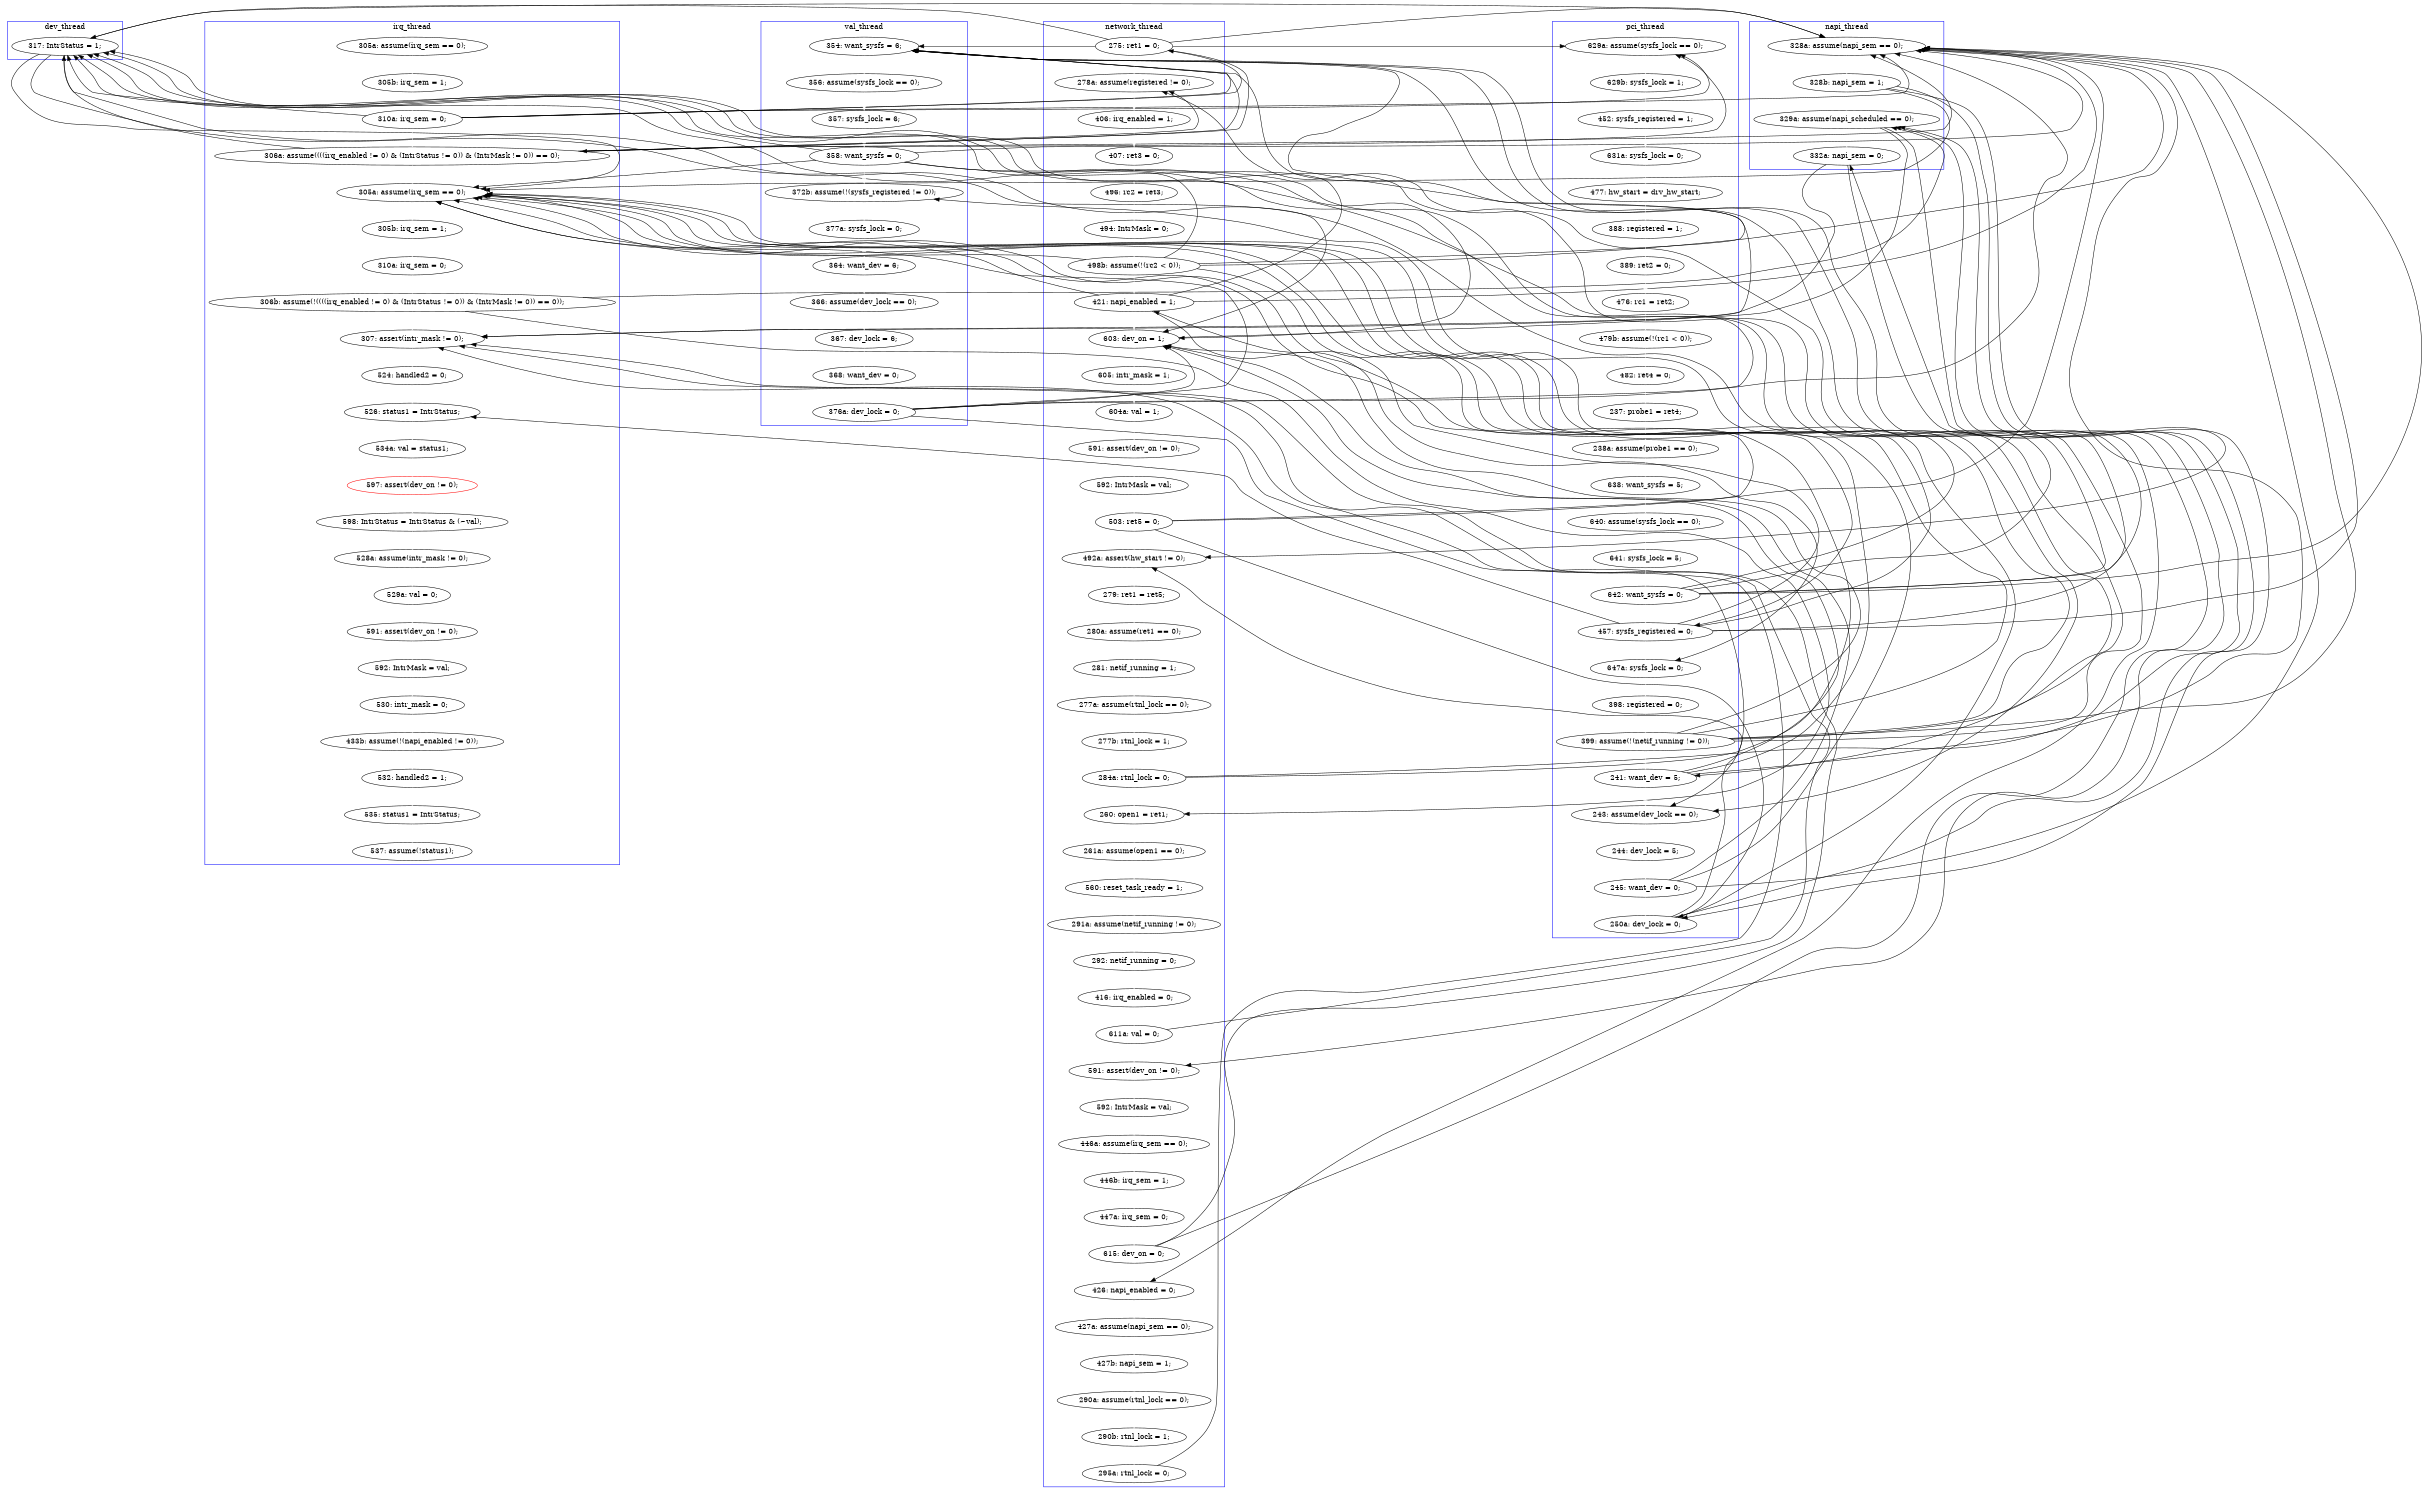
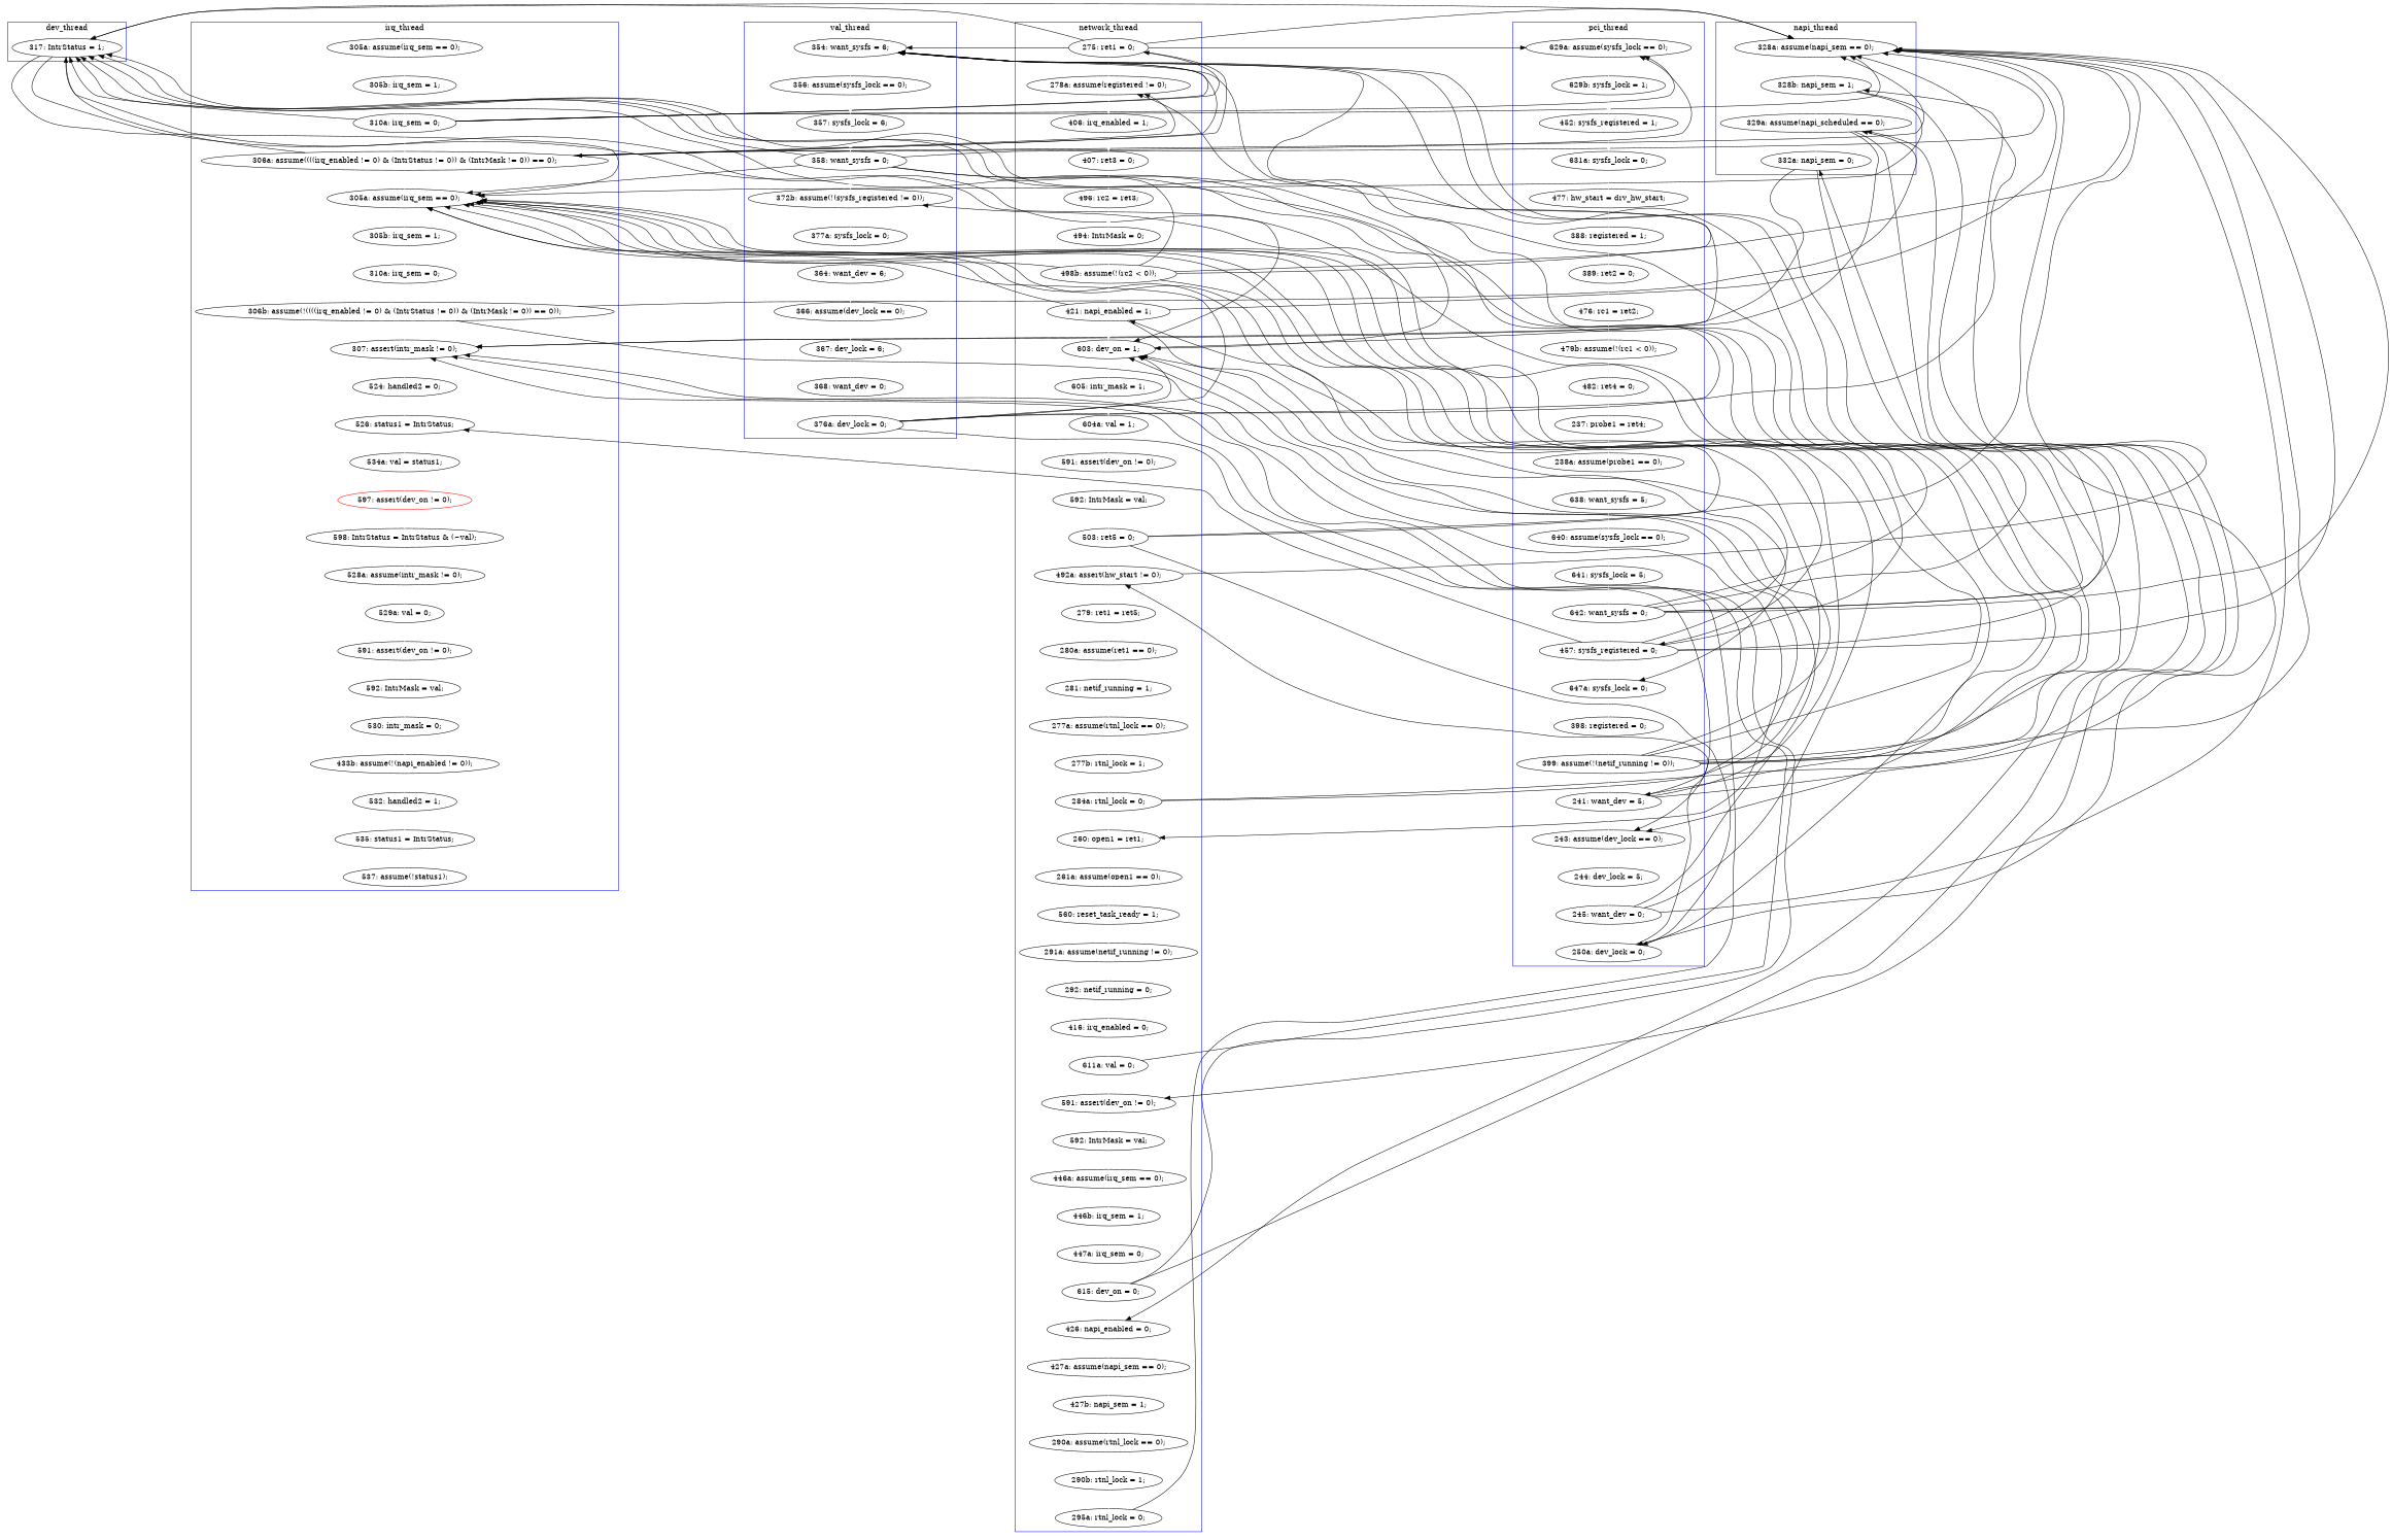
  digraph {
    edge [color=white style=solid]
    n1 [label="317: IntrStatus = 1;"]
    n2 [label="328a: assume(napi_sem == 0);"]
    n3 [label="328b: napi_sem = 1;"]
    n4 [label="329a: assume(napi_scheduled == 0);"]
    n5 [label="332a: napi_sem = 0;"]
    n6 [label="306a: assume((((irq_enabled != 0) & (IntrStatus != 0)) & (IntrMask != 0)) == 0);"]
    n7 [label="305a: assume(irq_sem == 0);"]
    n8 [label="305b: irq_sem = 1;"]
    n9 [label="591: assert(dev_on != 0);"]
    n10 [label="592: IntrMask = val;"]
    n11 [label="310a: irq_sem = 0;"]
    n12 [label="433b: assume(!(napi_enabled != 0));"]
    n13 [label="532: handled2 = 1;"]
    n14 [label="535: status1 = IntrStatus;"]
    n15 [label="530: intr_mask = 0;"]
    n16 [label="598: IntrStatus = IntrStatus & (~val);"]
    n17 [label="528a: assume(intr_mask != 0);"]
    n18 [label="310a: irq_sem = 0;"]
    n19 [label="537: assume(!status1);"]
    n20 [label="526: status1 = IntrStatus;"]
    n21 [label="534a: val = status1;"]
    n22 [label="307: assert(intr_mask != 0);"]
    n23 [label="306b: assume(!((((irq_enabled != 0) & (IntrStatus != 0)) & (IntrMask != 0)) == 0));"]
    n24 [color=red label="597: assert(dev_on != 0);"]
    n25 [label="305a: assume(irq_sem == 0);"]
    n26 [label="305b: irq_sem = 1;"]
    n27 [label="529a: val = 0;"]
    n28 [label="524: handled2 = 0;"]
    n29 [label="372b: assume(!(sysfs_registered != 0));"]
    n30 [label="354: want_sysfs = 6;"]
    n31 [label="376a: dev_lock = 0;"]
    n32 [label="358: want_sysfs = 0;"]
    n33 [label="368: want_dev = 0;"]
    n34 [label="364: want_dev = 6;"]
    n35 [label="366: assume(dev_lock == 0);"]
    n36 [label="357: sysfs_lock = 6;"]
    n37 [label="356: assume(sysfs_lock == 0);"]
    n38 [label="377a: sysfs_lock = 0;"]
    n39 [label="367: dev_lock = 6;"]
    n40 [label="446b: irq_sem = 1;"]
    n41 [label="447a: irq_sem = 0;"]
    n42 [label="407: ret3 = 0;"]
    n43 [label="496: rc2 = ret3;"]
    n44 [label="421: napi_enabled = 1;"]
    n45 [label="503: ret5 = 0;"]
    n46 [label="278a: assume(registered != 0);"]
    n47 [label="406: irq_enabled = 1;"]
    n48 [label="426: napi_enabled = 0;"]
    n49 [label="427a: assume(napi_sem == 0);"]
    n50 [label="591: assert(dev_on != 0);"]
    n51 [label="592: IntrMask = val;"]
    n52 [label="492a: assert(hw_start != 0);"]
    n53 [label="605: intr_mask = 1;"]
    n54 [label="604a: val = 1;"]
    n55 [label="275: ret1 = 0;"]
    n56 [label="603: dev_on = 1;"]
    n57 [label="284a: rtnl_lock = 0;"]
    n58 [label="279: ret1 = ret5;"]
    n59 [label="280a: assume(ret1 == 0);"]
    n60 [label="498b: assume(!(rc2 < 0));"]
    n61 [label="592: IntrMask = val;"]
    n62 [label="446a: assume(irq_sem == 0);"]
    n63 [label="591: assert(dev_on != 0);"]
    n64 [label="494: IntrMask = 0;"]
    n65 [label="281: netif_running = 1;"]
    n66 [label="277a: assume(rtnl_lock == 0);"]
    n67 [label="277b: rtnl_lock = 1;"]
    n68 [label="290b: rtnl_lock = 1;"]
    n69 [label="295a: rtnl_lock = 0;"]
    n70 [label="260: open1 = ret1;"]
    n71 [label="292: netif_running = 0;"]
    n72 [label="416: irq_enabled = 0;"]
    n73 [label="611a: val = 0;"]
    n74 [label="615: dev_on = 0;"]
    n75 [label="427b: napi_sem = 1;"]
    n76 [label="290a: assume(rtnl_lock == 0);"]
    n77 [label="261a: assume(open1 == 0);"]
    n78 [label="291a: assume(netif_running != 0);"]
    n79 [label="560: reset_task_ready = 1;"]
    n80 [label="241: want_dev = 5;"]
    n81 [label="237: probe1 = ret4;"]
    n82 [label="238a: assume(probe1 == 0);"]
    n83 [label="647a: sysfs_lock = 0;"]
    n84 [label="243: assume(dev_lock == 0);"]
    n85 [label="398: registered = 0;"]
    n86 [label="245: want_dev = 0;"]
    n87 [label="389: ret2 = 0;"]
    n88 [label="476: rc1 = ret2;"]
    n89 [label="399: assume(!(netif_running != 0));"]
    n90 [label="457: sysfs_registered = 0;"]
    n91 [label="250a: dev_lock = 0;"]
    n92 [label="479b: assume(!(rc1 < 0));"]
    n93 [label="482: ret4 = 0;"]
    n94 [label="642: want_sysfs = 0;"]
    n95 [label="244: dev_lock = 5;"]
    n96 [label="629b: sysfs_lock = 1;"]
    n97 [label="452: sysfs_registered = 1;"]
    n98 [label="629a: assume(sysfs_lock == 0);"]
    n99 [label="388: registered = 1;"]
    n100 [label="477: hw_start = drv_hw_start;"]
    n101 [label="631a: sysfs_lock = 0;"]
    n102 [label="638: want_sysfs = 5;"]
    n103 [label="641: sysfs_lock = 5;"]
    n104 [label="640: assume(sysfs_lock == 0);"]
    subgraph cluster_1 {
      color=blue
      label=dev_thread
      n1
    }
    subgraph cluster_2 {
      color=blue
      label=napi_thread
      n2
      n3
      n4
      n5
    }
    subgraph cluster_3 {
      color=blue
      label=irq_thread
      n6
      n7
      n8
      n9
      n10
      n11
      n12
      n13
      n14
      n15
      n16
      n17
      n18
      n19
      n20
      n21
      n22
      n23
      n24
      n25
      n26
      n27
      n28
    }
    subgraph cluster_4 {
      color=blue
      label=val_thread
      n29
      n30
      n31
      n32
      n33
      n34
      n35
      n36
      n37
      n38
      n39
    }
    subgraph cluster_5 {
      color=blue
      label=network_thread
      n40
      n41
      n42
      n43
      n44
      n45
      n46
      n47
      n48
      n49
      n50
      n51
      n52
      n53
      n54
      n55
      n56
      n57
      n58
      n59
      n60
      n61
      n62
      n63
      n64
      n65
      n66
      n67
      n68
      n69
      n70
      n71
      n72
      n73
      n74
      n75
      n76
      n77
      n78
      n79
    }
    subgraph cluster_6 {
      color=blue
      label=pci_thread
      n80
      n81
      n82
      n83
      n84
      n85
      n86
      n87
      n88
      n89
      n90
      n91
      n92
      n93
      n94
      n95
      n96
      n97
      n98
      n99
      n100
      n101
      n102
      n103
      n104
    }
    n1 -> n2 [color=black constraint=false]
    n1 -> n7 [color=black constraint=false]
    n1 -> n56 [color=black constraint=false]
    n1 -> n84 [color=black constraint=false]
    n2 -> n3
    n3 -> n4
    n3 -> n7 [color=black constraint=false]
-   n3 -> n52 [color=black constraint=false]
+   n52 -> n3 [color=black constraint=false]
    n3 -> n91 [color=black constraint=false]
    n4 -> n5
    n4 -> n22 [color=black constraint=false]
    n4 -> n50 [color=black constraint=false]
    n5 -> n22 [color=black constraint=false]
    n5 -> n48 [color=black constraint=false]
    n6 -> n1 [color=black constraint=false]
    n6 -> n2 [color=black constraint=false]
    n6 -> n7
    n6 -> n30 [color=black constraint=false]
    n6 -> n46 [color=black constraint=false]
    n6 -> n98 [color=black constraint=false]
    n7 -> n8
    n8 -> n18
    n9 -> n10
    n10 -> n15
    n11 -> n1 [color=black constraint=false]
    n11 -> n2 [color=black constraint=false]
    n11 -> n6
    n11 -> n30 [color=black constraint=false]
    n11 -> n55 [color=black constraint=false]
    n11 -> n98 [color=black constraint=false]
    n12 -> n13
    n13 -> n14
    n14 -> n19
    n15 -> n12
    n16 -> n17
    n17 -> n27
    n18 -> n23
    n20 -> n21
    n21 -> n24
    n22 -> n28
    n23 -> n4 [color=black constraint=false]
    n23 -> n22
    n23 -> n70 [color=black constraint=false]
    n24 -> n16
    n25 -> n26
    n26 -> n11
    n27 -> n9
    n28 -> n20
    n29 -> n38
    n30 -> n37
    n31 -> n1 [color=black constraint=false]
    n31 -> n2 [color=black constraint=false]
    n31 -> n7 [color=black constraint=false]
    n31 -> n56 [color=black constraint=false]
    n31 -> n84 [color=black constraint=false]
    n32 -> n1 [color=black constraint=false]
    n32 -> n2 [color=black constraint=false]
    n32 -> n7 [color=black constraint=false]
    n32 -> n29
    n32 -> n56 [color=black constraint=false]
    n32 -> n80 [color=black constraint=false]
    n33 -> n31
    n34 -> n35
    n35 -> n39
    n36 -> n32
    n37 -> n36
    n38 -> n34
    n39 -> n33
    n40 -> n41
    n41 -> n74
    n42 -> n43
    n43 -> n64
-   n44 -> n1 [color=black constraint=false]
    n44 -> n2 [color=black constraint=false]
    n44 -> n7 [color=black constraint=false]
    n44 -> n56
    n44 -> n83 [color=black constraint=false]
    n45 -> n2 [color=black constraint=false]
    n45 -> n7 [color=black constraint=false]
    n45 -> n52
    n45 -> n91 [color=black constraint=false]
    n46 -> n47
    n47 -> n42
    n48 -> n49
    n49 -> n75
    n50 -> n61
    n51 -> n45
    n52 -> n58
    n53 -> n54
    n54 -> n63
    n55 -> n1 [color=black constraint=false]
    n55 -> n2 [color=black constraint=false]
    n55 -> n6 [color=black constraint=false]
    n55 -> n30 [color=black constraint=false]
    n55 -> n46
    n55 -> n98 [color=black constraint=false]
    n56 -> n30 [color=black constraint=false]
    n56 -> n53
    n57 -> n4 [color=black constraint=false]
    n57 -> n7 [color=black constraint=false]
    n57 -> n70
    n58 -> n59
    n59 -> n65
    n60 -> n1 [color=black constraint=false]
    n60 -> n2 [color=black constraint=false]
    n60 -> n7 [color=black constraint=false]
    n60 -> n30 [color=black constraint=false]
    n60 -> n44
    n60 -> n90 [color=black constraint=false]
    n61 -> n62
    n62 -> n40
    n63 -> n51
    n64 -> n60
    n65 -> n66
    n66 -> n67
    n67 -> n57
    n68 -> n69
    n69 -> n22 [color=black constraint=false]
    n70 -> n77
    n71 -> n72
    n72 -> n73
    n73 -> n22 [color=black constraint=false]
    n73 -> n50
    n74 -> n5 [color=black constraint=false]
    n74 -> n22 [color=black constraint=false]
    n74 -> n48
    n75 -> n76
    n76 -> n68
    n77 -> n79
    n78 -> n71
    n79 -> n78
    n80 -> n2 [color=black constraint=false]
    n80 -> n7 [color=black constraint=false]
    n80 -> n56 [color=black constraint=false]
    n80 -> n84
    n81 -> n82
    n82 -> n102
    n83 -> n85
    n84 -> n95
    n85 -> n89
    n86 -> n2 [color=black constraint=false]
    n86 -> n7 [color=black constraint=false]
    n86 -> n56 [color=black constraint=false]
    n86 -> n91
    n87 -> n88
    n88 -> n92
    n89 -> n1 [color=black constraint=false]
    n89 -> n2 [color=black constraint=false]
    n89 -> n7 [color=black constraint=false]
    n89 -> n29 [color=black constraint=false]
    n89 -> n30 [color=black constraint=false]
    n89 -> n56 [color=black constraint=false]
    n89 -> n80
    n90 -> n2 [color=black constraint=false]
    n90 -> n7 [color=black constraint=false]
    n90 -> n20 [color=black constraint=false]
    n90 -> n30 [color=black constraint=false]
    n90 -> n44 [color=black constraint=false]
    n90 -> n83
-   n91 -> n4 [color=black constraint=false]
    n91 -> n7 [color=black constraint=false]
    n91 -> n52 [color=black constraint=false]
    n92 -> n93
    n93 -> n81
    n94 -> n1 [color=black constraint=false]
    n94 -> n2 [color=black constraint=false]
    n94 -> n7 [color=black constraint=false]
    n94 -> n30 [color=black constraint=false]
    n94 -> n46 [color=black constraint=false]
    n94 -> n90
    n95 -> n86
    n96 -> n97
    n97 -> n101
    n98 -> n96
    n99 -> n87
    n100 -> n99
    n101 -> n100
    n102 -> n104
    n103 -> n94
    n104 -> n103
  }
